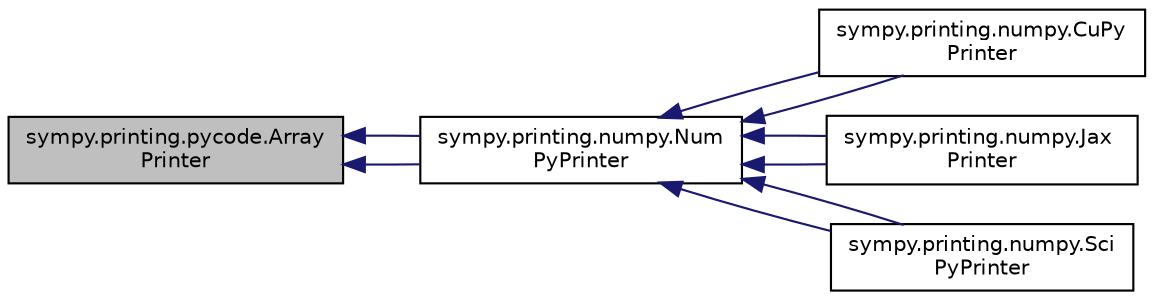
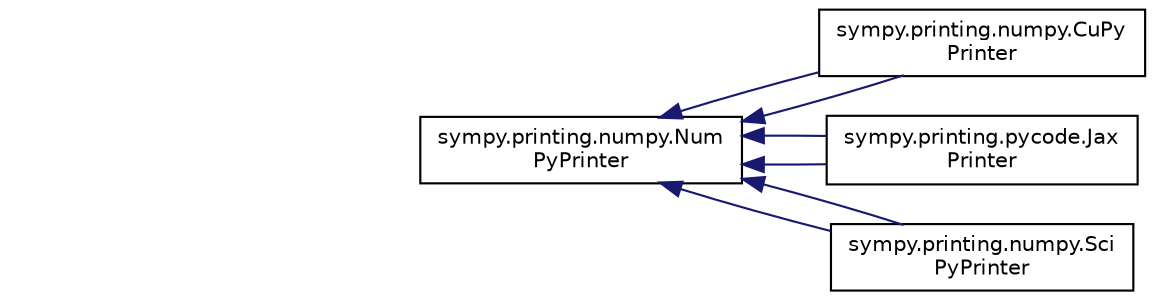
  digraph {
    rankdir=LR
    node [color=black fillcolor=white fontname=Helvetica fontsize=10 shape=record style=filled]
    edge [color=midnightblue dir=back fontname=Helvetica fontsize=10 labelfontname=Helvetica labelfontsize=10 style=solid]
-   n1 [fillcolor=grey75 fontcolor=black height=0.2 label="sympy.printing.pycode.Array\lPrinter" width=0.4]
    n2 [height=0.2 label="sympy.printing.numpy.Num\lPyPrinter" width=0.4]
    n3 [height=0.2 label="sympy.printing.numpy.CuPy\lPrinter" width=0.4]
-   n4 [height=0.2 label="sympy.printing.numpy.Jax\lPrinter" width=0.4]
+   n4 [height=0.2 label="sympy.printing.pycode.Jax\lPrinter" width=0.4]
    n5 [height=0.2 label="sympy.printing.numpy.Sci\lPyPrinter" width=0.4]
-   n1 -> n2
-   n1 -> n2
    n2 -> n3
    n2 -> n3
    n2 -> n4
    n2 -> n4
    n2 -> n5
    n2 -> n5
  }
